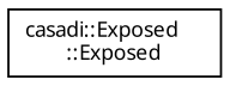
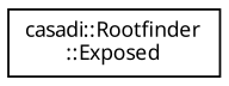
  digraph {
    rankdir=LR
-   n1 [color=black fillcolor=white fontname="FreeSans.ttf" fontsize=10 height=0.2 label="casadi::Exposed\l::Exposed" shape=record style=filled width=0.4]
+   n1 [color=black fillcolor=white fontname="FreeSans.ttf" fontsize=10 height=0.2 label="casadi::Rootfinder\l::Exposed" shape=record style=filled width=0.4]
  }
